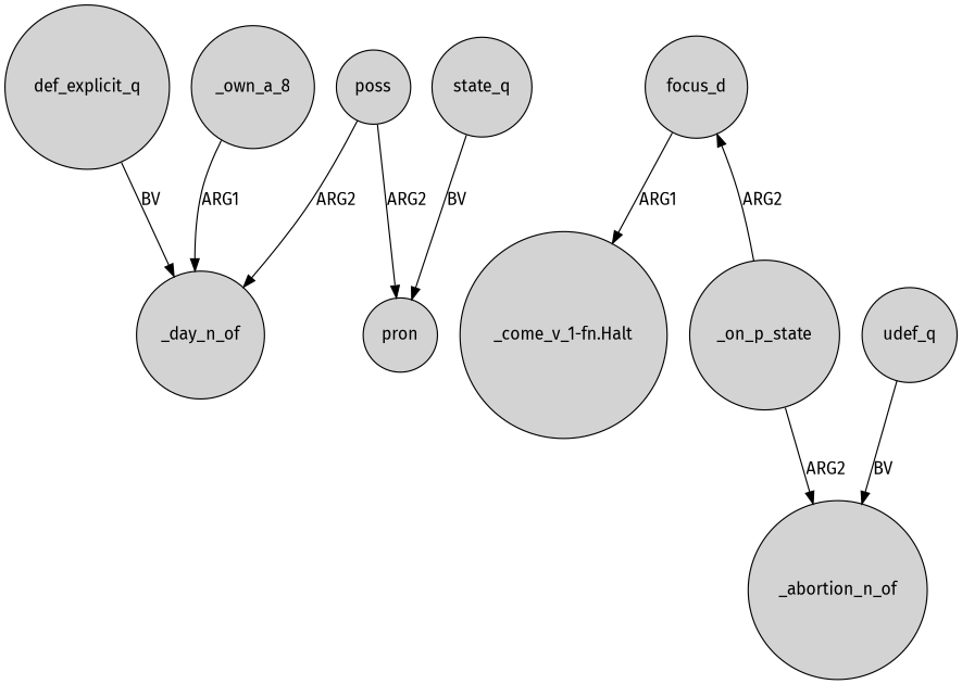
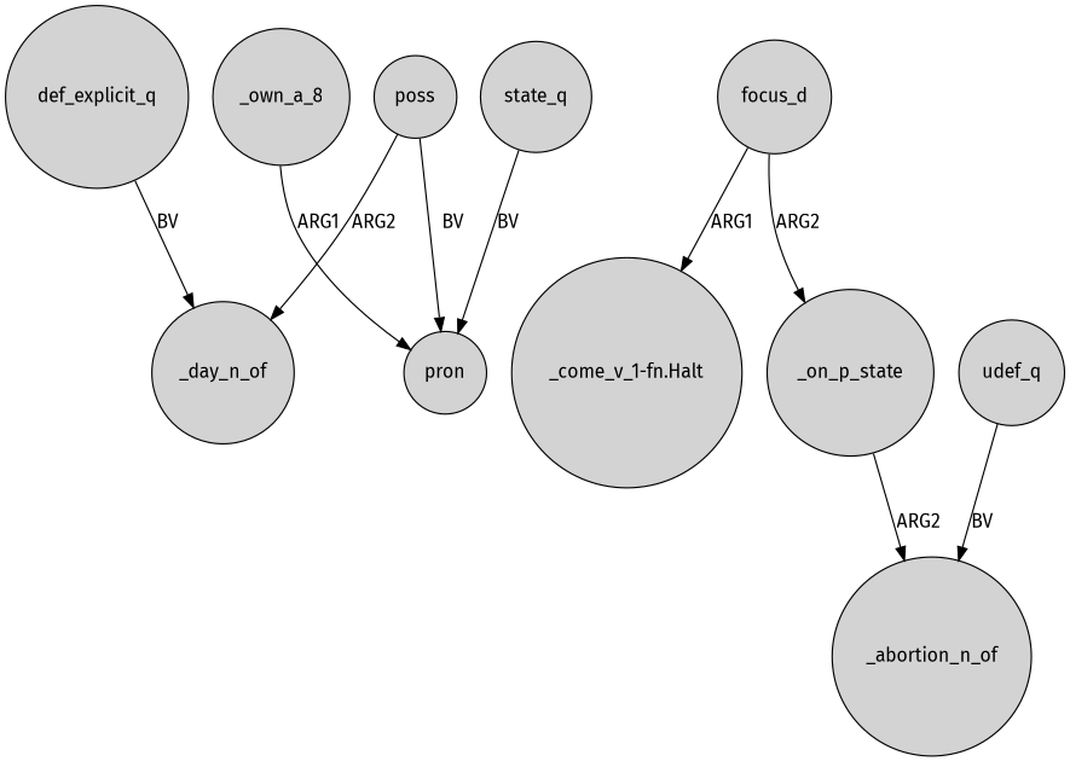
  digraph {
    fontname="Fira Sans"
    node [fontname="Fira Sans" shape=circle style=filled]
    edge [fontname="Fira Sans"]
    n1 [label=_own_a_8]
    _day_n_of
    focus_d
    "_come_v_1-fn.Halt"
    _on_p_state
    _abortion_n_of
    def_explicit_q
    udef_q
    poss
    pron
    n11 [label=state_q]
-   n1 -> _day_n_of [label=ARG1]
+   n1 -> pron [label=ARG1]
    focus_d -> "_come_v_1-fn.Halt" [label=ARG1]
-   _on_p_state -> focus_d [label=ARG2]
+   focus_d -> _on_p_state [label=ARG2]
    _on_p_state -> _abortion_n_of [label=ARG2]
    def_explicit_q -> _day_n_of [label=BV]
    udef_q -> _abortion_n_of [label=BV]
    poss -> _day_n_of [label=ARG2]
-   poss -> pron [label=ARG2]
+   poss -> pron [label=BV]
    n11 -> pron [label=BV]
  }
